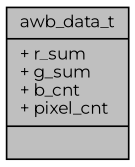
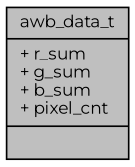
  digraph {
    fontname=Montserrat
-   n1 [color=black fillcolor=grey75 fontcolor=black fontname=Montserrat fontsize=10 height=0.2 label="{awb_data_t\n|+ r_sum\l+ g_sum\l+ b_cnt\l+ pixel_cnt\l|}" shape=record style=filled width=0.4]
+   n1 [color=black fillcolor=grey75 fontcolor=black fontname=Montserrat fontsize=10 height=0.2 label="{awb_data_t\n|+ r_sum\l+ g_sum\l+ b_sum\l+ pixel_cnt\l|}" shape=record style=filled width=0.4]
  }
